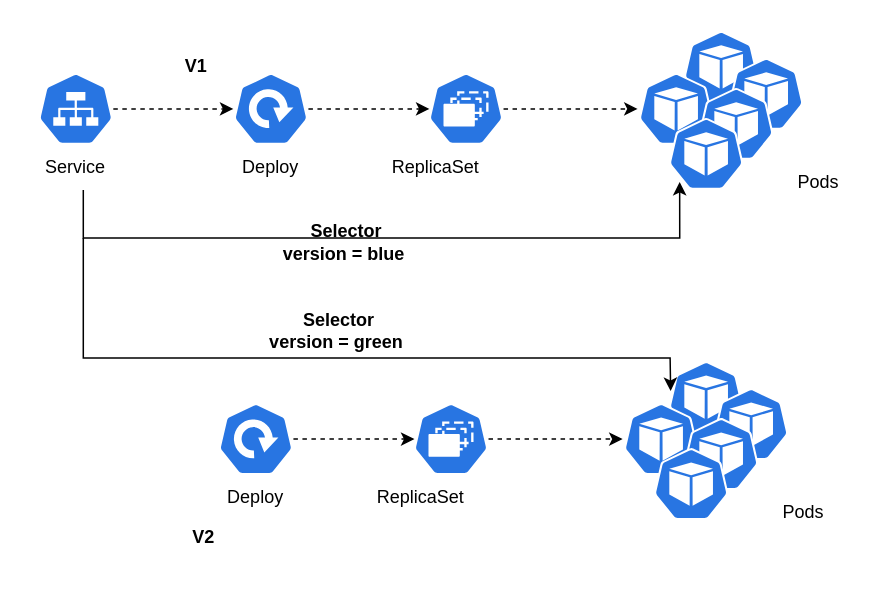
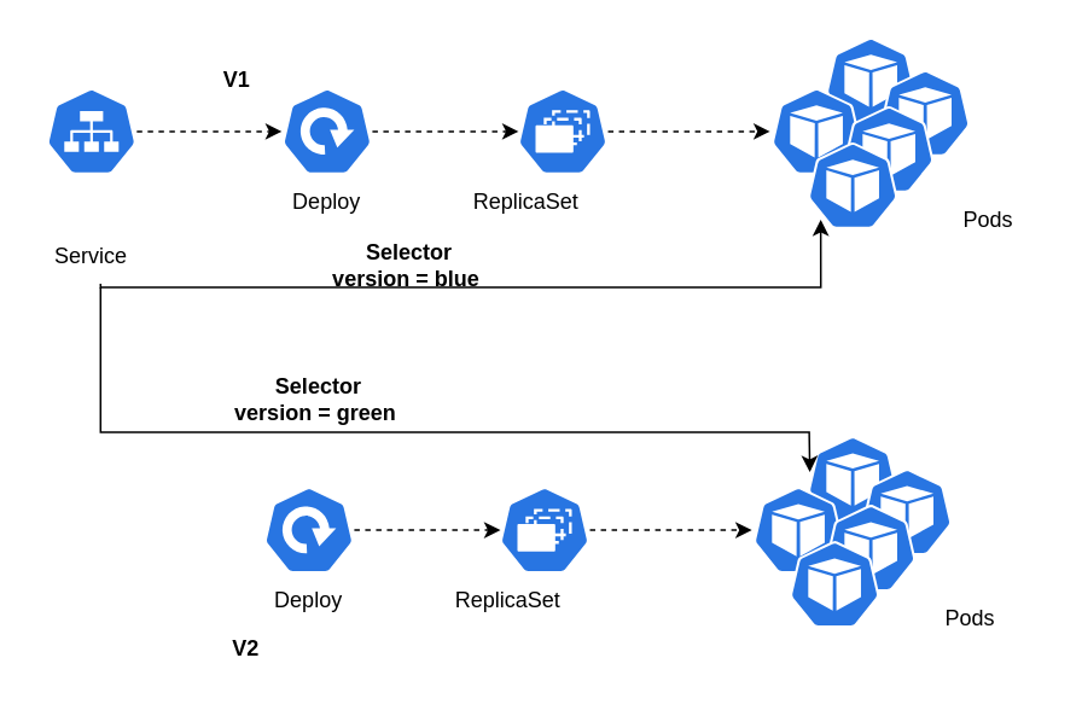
  <mxCell id="0" />
  <mxCell id="1" parent="0" />
  <mxCell id="2" style="edgeStyle=orthogonalEdgeStyle;rounded=0;orthogonalLoop=1;jettySize=auto;html=1;entryX=-0.013;entryY=0.5;entryDx=0;entryDy=0;entryPerimeter=0;dashed=1;" parent="1" source="3" target="8" edge="1"><mxGeometry relative="1" as="geometry"><mxPoint x="415" y="72" as="targetPoint" /></mxGeometry></mxCell>
  <mxCell id="3" value="" style="sketch=0;html=1;dashed=0;whitespace=wrap;fillColor=#2875E2;strokeColor=#ffffff;points=[[0.005,0.63,0],[0.1,0.2,0],[0.9,0.2,0],[0.5,0,0],[0.995,0.63,0],[0.72,0.99,0],[0.5,1,0],[0.28,0.99,0]];shape=mxgraph.kubernetes.icon;prIcon=rs" parent="1" vertex="1"><mxGeometry x="285" y="48" width="50" height="48" as="geometry" /></mxCell>
  <mxCell id="4" style="edgeStyle=orthogonalEdgeStyle;rounded=0;orthogonalLoop=1;jettySize=auto;html=1;entryX=0.013;entryY=0.5;entryDx=0;entryDy=0;entryPerimeter=0;dashed=1;startArrow=none;" parent="1" source="16" target="3" edge="1"><mxGeometry relative="1" as="geometry" /></mxCell>
  <mxCell id="5" value="" style="edgeStyle=orthogonalEdgeStyle;rounded=0;orthogonalLoop=1;jettySize=auto;html=1;dashed=1;" edge="1" parent="1" source="6"><mxGeometry relative="1" as="geometry"><mxPoint x="155" y="72" as="targetPoint" /></mxGeometry></mxCell>
  <mxCell id="6" value="" style="sketch=0;html=1;dashed=0;whitespace=wrap;fillColor=#2875E2;strokeColor=#ffffff;points=[[0.005,0.63,0],[0.1,0.2,0],[0.9,0.2,0],[0.5,0,0],[0.995,0.63,0],[0.72,0.99,0],[0.5,1,0],[0.28,0.99,0]];shape=mxgraph.kubernetes.icon;prIcon=svc" parent="1" vertex="1"><mxGeometry x="25" y="48" width="50" height="48" as="geometry" /></mxCell>
  <mxCell id="7" value="" style="sketch=0;html=1;dashed=0;whitespace=wrap;fillColor=#2875E2;strokeColor=#ffffff;points=[[0.005,0.63,0],[0.1,0.2,0],[0.9,0.2,0],[0.5,0,0],[0.995,0.63,0],[0.72,0.99,0],[0.5,1,0],[0.28,0.99,0]];shape=mxgraph.kubernetes.icon;prIcon=pod" parent="1" vertex="1"><mxGeometry x="455" y="20" width="50" height="48" as="geometry" /></mxCell>
  <mxCell id="8" value="" style="sketch=0;html=1;dashed=0;whitespace=wrap;fillColor=#2875E2;strokeColor=#ffffff;points=[[0.005,0.63,0],[0.1,0.2,0],[0.9,0.2,0],[0.5,0,0],[0.995,0.63,0],[0.72,0.99,0],[0.5,1,0],[0.28,0.99,0]];shape=mxgraph.kubernetes.icon;prIcon=pod" parent="1" vertex="1"><mxGeometry x="425" y="48" width="50" height="48" as="geometry" /></mxCell>
  <mxCell id="9" value="" style="sketch=0;html=1;dashed=0;whitespace=wrap;fillColor=#2875E2;strokeColor=#ffffff;points=[[0.005,0.63,0],[0.1,0.2,0],[0.9,0.2,0],[0.5,0,0],[0.995,0.63,0],[0.72,0.99,0],[0.5,1,0],[0.28,0.99,0]];shape=mxgraph.kubernetes.icon;prIcon=pod" parent="1" vertex="1"><mxGeometry x="485" y="38" width="50" height="48" as="geometry" /></mxCell>
  <mxCell id="10" value="" style="sketch=0;html=1;dashed=0;whitespace=wrap;fillColor=#2875E2;strokeColor=#ffffff;points=[[0.005,0.63,0],[0.1,0.2,0],[0.9,0.2,0],[0.5,0,0],[0.995,0.63,0],[0.72,0.99,0],[0.5,1,0],[0.28,0.99,0]];shape=mxgraph.kubernetes.icon;prIcon=pod" parent="1" vertex="1"><mxGeometry x="465" y="58" width="50" height="48" as="geometry" /></mxCell>
  <mxCell id="11" value="" style="sketch=0;html=1;dashed=0;whitespace=wrap;fillColor=#2875E2;strokeColor=#ffffff;points=[[0.005,0.63,0],[0.1,0.2,0],[0.9,0.2,0],[0.5,0,0],[0.995,0.63,0],[0.72,0.99,0],[0.5,1,0],[0.28,0.99,0]];shape=mxgraph.kubernetes.icon;prIcon=pod" parent="1" vertex="1"><mxGeometry x="445" y="78" width="50" height="48" as="geometry" /></mxCell>
  <mxCell id="12" style="edgeStyle=orthogonalEdgeStyle;rounded=0;orthogonalLoop=1;jettySize=auto;html=1;entryX=0.147;entryY=0.889;entryDx=0;entryDy=0;entryPerimeter=0;" edge="1" parent="1" source="13" target="11"><mxGeometry relative="1" as="geometry"><Array as="points"><mxPoint x="55" y="158" /><mxPoint x="452" y="158" /></Array></mxGeometry></mxCell>
- <mxCell id="13" value="Service" style="text;html=1;strokeColor=none;fillColor=none;align=center;verticalAlign=middle;whiteSpace=wrap;rounded=0;" vertex="1" parent="1"><mxGeometry x="20" y="96" width="60" height="30" as="geometry" /></mxCell>
+ <mxCell id="13" value="Service" style="text;html=1;strokeColor=none;fillColor=none;align=center;verticalAlign=middle;whiteSpace=wrap;rounded=0;" vertex="1" parent="1"><mxGeometry x="20" y="126" width="60" height="30" as="geometry" /></mxCell>
  <mxCell id="14" value="ReplicaSet" style="text;html=1;strokeColor=none;fillColor=none;align=center;verticalAlign=middle;whiteSpace=wrap;rounded=0;" vertex="1" parent="1"><mxGeometry x="260" y="96" width="60" height="30" as="geometry" /></mxCell>
  <mxCell id="15" value="Pods" style="text;html=1;strokeColor=none;fillColor=none;align=center;verticalAlign=middle;whiteSpace=wrap;rounded=0;" vertex="1" parent="1"><mxGeometry x="515" y="106" width="60" height="30" as="geometry" /></mxCell>
  <mxCell id="16" value="" style="sketch=0;html=1;dashed=0;whitespace=wrap;fillColor=#2875E2;strokeColor=#ffffff;points=[[0.005,0.63,0],[0.1,0.2,0],[0.9,0.2,0],[0.5,0,0],[0.995,0.63,0],[0.72,0.99,0],[0.5,1,0],[0.28,0.99,0]];shape=mxgraph.kubernetes.icon;prIcon=deploy" vertex="1" parent="1"><mxGeometry x="155" y="48" width="50" height="48" as="geometry" /></mxCell>
  <mxCell id="17" value="Deploy" style="text;html=1;strokeColor=none;fillColor=none;align=center;verticalAlign=middle;whiteSpace=wrap;rounded=0;" vertex="1" parent="1"><mxGeometry x="150" y="96" width="60" height="30" as="geometry" /></mxCell>
  <mxCell id="18" style="edgeStyle=orthogonalEdgeStyle;rounded=0;orthogonalLoop=1;jettySize=auto;html=1;entryX=-0.013;entryY=0.5;entryDx=0;entryDy=0;entryPerimeter=0;dashed=1;" edge="1" parent="1" source="19" target="22"><mxGeometry relative="1" as="geometry"><mxPoint x="405" y="292" as="targetPoint" /></mxGeometry></mxCell>
  <mxCell id="19" value="" style="sketch=0;html=1;dashed=0;whitespace=wrap;fillColor=#2875E2;strokeColor=#ffffff;points=[[0.005,0.63,0],[0.1,0.2,0],[0.9,0.2,0],[0.5,0,0],[0.995,0.63,0],[0.72,0.99,0],[0.5,1,0],[0.28,0.99,0]];shape=mxgraph.kubernetes.icon;prIcon=rs" vertex="1" parent="1"><mxGeometry x="275" y="268" width="50" height="48" as="geometry" /></mxCell>
  <mxCell id="20" style="edgeStyle=orthogonalEdgeStyle;rounded=0;orthogonalLoop=1;jettySize=auto;html=1;entryX=0.013;entryY=0.5;entryDx=0;entryDy=0;entryPerimeter=0;dashed=1;startArrow=none;" edge="1" parent="1" source="28" target="19"><mxGeometry relative="1" as="geometry" /></mxCell>
  <mxCell id="21" value="" style="sketch=0;html=1;dashed=0;whitespace=wrap;fillColor=#2875E2;strokeColor=#ffffff;points=[[0.005,0.63,0],[0.1,0.2,0],[0.9,0.2,0],[0.5,0,0],[0.995,0.63,0],[0.72,0.99,0],[0.5,1,0],[0.28,0.99,0]];shape=mxgraph.kubernetes.icon;prIcon=pod" vertex="1" parent="1"><mxGeometry x="445" y="240" width="50" height="48" as="geometry" /></mxCell>
  <mxCell id="22" value="" style="sketch=0;html=1;dashed=0;whitespace=wrap;fillColor=#2875E2;strokeColor=#ffffff;points=[[0.005,0.63,0],[0.1,0.2,0],[0.9,0.2,0],[0.5,0,0],[0.995,0.63,0],[0.72,0.99,0],[0.5,1,0],[0.28,0.99,0]];shape=mxgraph.kubernetes.icon;prIcon=pod" vertex="1" parent="1"><mxGeometry x="415" y="268" width="50" height="48" as="geometry" /></mxCell>
  <mxCell id="23" value="" style="sketch=0;html=1;dashed=0;whitespace=wrap;fillColor=#2875E2;strokeColor=#ffffff;points=[[0.005,0.63,0],[0.1,0.2,0],[0.9,0.2,0],[0.5,0,0],[0.995,0.63,0],[0.72,0.99,0],[0.5,1,0],[0.28,0.99,0]];shape=mxgraph.kubernetes.icon;prIcon=pod" vertex="1" parent="1"><mxGeometry x="475" y="258" width="50" height="48" as="geometry" /></mxCell>
  <mxCell id="24" value="" style="sketch=0;html=1;dashed=0;whitespace=wrap;fillColor=#2875E2;strokeColor=#ffffff;points=[[0.005,0.63,0],[0.1,0.2,0],[0.9,0.2,0],[0.5,0,0],[0.995,0.63,0],[0.72,0.99,0],[0.5,1,0],[0.28,0.99,0]];shape=mxgraph.kubernetes.icon;prIcon=pod" vertex="1" parent="1"><mxGeometry x="455" y="278" width="50" height="48" as="geometry" /></mxCell>
  <mxCell id="25" value="" style="sketch=0;html=1;dashed=0;whitespace=wrap;fillColor=#2875E2;strokeColor=#ffffff;points=[[0.005,0.63,0],[0.1,0.2,0],[0.9,0.2,0],[0.5,0,0],[0.995,0.63,0],[0.72,0.99,0],[0.5,1,0],[0.28,0.99,0]];shape=mxgraph.kubernetes.icon;prIcon=pod" vertex="1" parent="1"><mxGeometry x="435" y="298" width="50" height="48" as="geometry" /></mxCell>
  <mxCell id="26" value="ReplicaSet" style="text;html=1;strokeColor=none;fillColor=none;align=center;verticalAlign=middle;whiteSpace=wrap;rounded=0;" vertex="1" parent="1"><mxGeometry x="250" y="316" width="60" height="30" as="geometry" /></mxCell>
  <mxCell id="27" value="Pods" style="text;html=1;strokeColor=none;fillColor=none;align=center;verticalAlign=middle;whiteSpace=wrap;rounded=0;" vertex="1" parent="1"><mxGeometry x="505" y="326" width="60" height="30" as="geometry" /></mxCell>
  <mxCell id="28" value="" style="sketch=0;html=1;dashed=0;whitespace=wrap;fillColor=#2875E2;strokeColor=#ffffff;points=[[0.005,0.63,0],[0.1,0.2,0],[0.9,0.2,0],[0.5,0,0],[0.995,0.63,0],[0.72,0.99,0],[0.5,1,0],[0.28,0.99,0]];shape=mxgraph.kubernetes.icon;prIcon=deploy" vertex="1" parent="1"><mxGeometry x="145" y="268" width="50" height="48" as="geometry" /></mxCell>
  <mxCell id="29" value="Deploy" style="text;html=1;strokeColor=none;fillColor=none;align=center;verticalAlign=middle;whiteSpace=wrap;rounded=0;" vertex="1" parent="1"><mxGeometry x="140" y="316" width="60" height="30" as="geometry" /></mxCell>
  <mxCell id="30" value="&lt;b&gt;V2&lt;/b&gt;" style="text;html=1;align=center;verticalAlign=middle;resizable=0;points=[];autosize=1;strokeColor=none;fillColor=none;" vertex="1" parent="1"><mxGeometry x="115" y="343" width="40" height="30" as="geometry" /></mxCell>
  <mxCell id="31" value="&lt;b&gt;V1&lt;/b&gt;" style="text;html=1;align=center;verticalAlign=middle;resizable=0;points=[];autosize=1;strokeColor=none;fillColor=none;" vertex="1" parent="1"><mxGeometry x="110" y="29" width="40" height="30" as="geometry" /></mxCell>
- <mxCell id="32" value="Selector&lt;br&gt;version = blue&amp;nbsp;" style="text;html=1;align=center;verticalAlign=middle;resizable=0;points=[];autosize=1;strokeColor=none;fillColor=none;fontStyle=1" vertex="1" parent="1"><mxGeometry x="175" y="141" width="110" height="40" as="geometry" /></mxCell>
+ <mxCell id="32" value="Selector&lt;br&gt;version = blue&amp;nbsp;" style="text;html=1;align=center;verticalAlign=middle;resizable=0;points=[];autosize=1;strokeColor=none;fillColor=none;fontStyle=1" vertex="1" parent="1"><mxGeometry x="170" y="126" width="110" height="40" as="geometry" /></mxCell>
  <mxCell id="33" value="" style="endArrow=classic;html=1;rounded=0;entryX=0.027;entryY=0.417;entryDx=0;entryDy=0;entryPerimeter=0;" edge="1" parent="1" target="21"><mxGeometry width="50" height="50" relative="1" as="geometry"><mxPoint x="55" y="158" as="sourcePoint" /><mxPoint x="465" y="238" as="targetPoint" /><Array as="points"><mxPoint x="55" y="238" /><mxPoint x="446" y="238" /></Array></mxGeometry></mxCell>
- <mxCell id="34" value="Selector&lt;br&gt;version = green&amp;nbsp;" style="text;html=1;align=center;verticalAlign=middle;resizable=0;points=[];autosize=1;strokeColor=none;fillColor=none;fontStyle=1" vertex="1" parent="1"><mxGeometry x="165" y="200" width="120" height="40" as="geometry" /></mxCell>
+ <mxCell id="34" value="Selector&lt;br&gt;version = green&amp;nbsp;" style="text;html=1;align=center;verticalAlign=middle;resizable=0;points=[];autosize=1;strokeColor=none;fillColor=none;fontStyle=1" vertex="1" parent="1"><mxGeometry x="115" y="200" width="120" height="40" as="geometry" /></mxCell>
